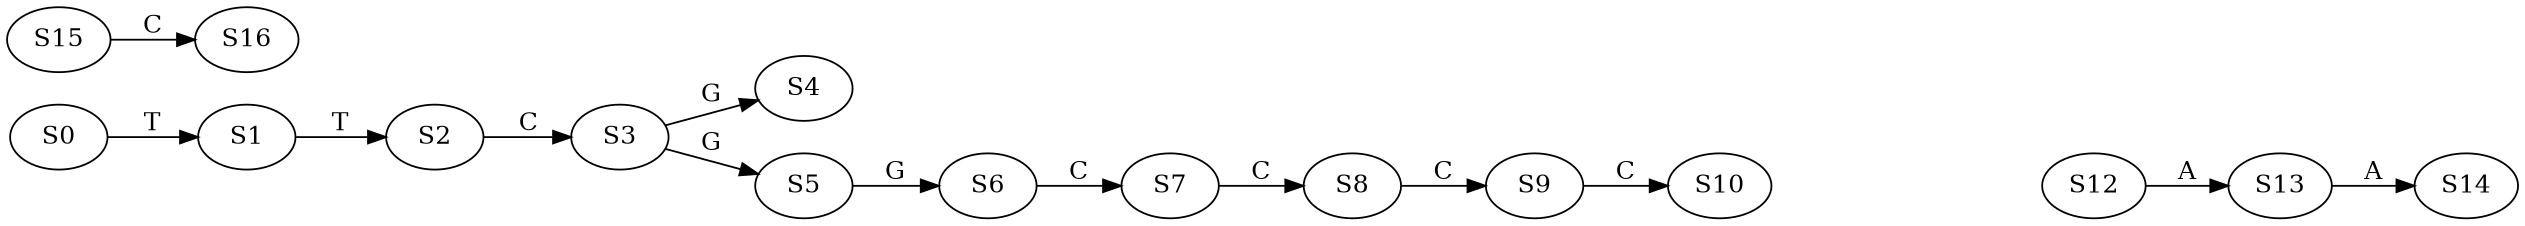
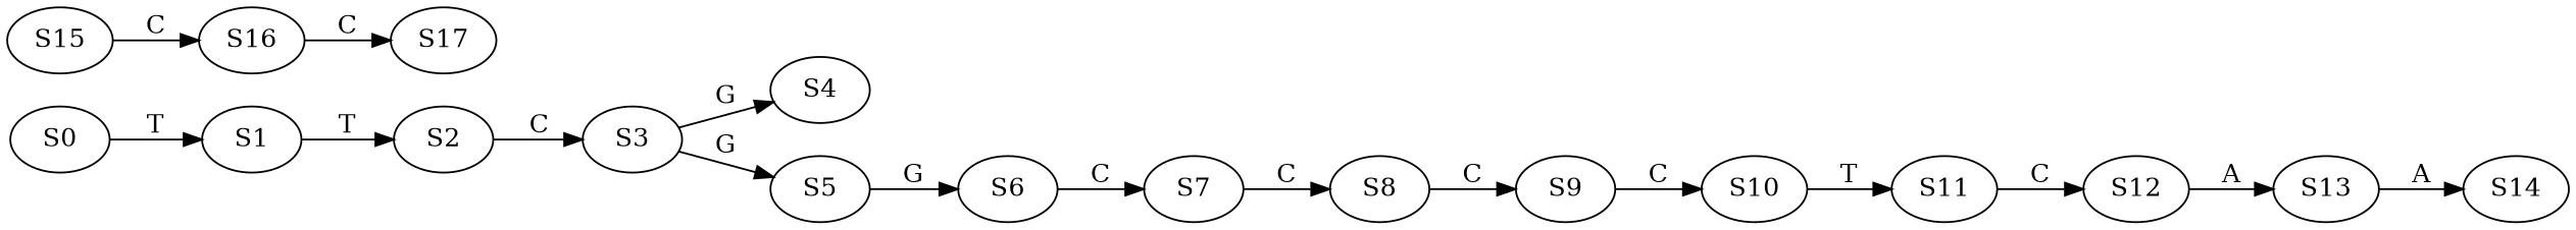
  strict digraph {
    rankdir=LR
    S0
    S1
    S2
    S3
    S4
    S5
    S6
    S7
    S8
    S9
    S10
+   S11
    S12
    S13
    S14
    S15
    S16
+   S17
    S0 -> S1 [label=T]
    S1 -> S2 [label=T]
    S2 -> S3 [label=C]
    S3 -> S4 [label=G]
    S3 -> S5 [label=G]
    S5 -> S6 [label=G]
    S6 -> S7 [label=C]
    S7 -> S8 [label=C]
    S8 -> S9 [label=C]
    S9 -> S10 [label=C]
+   S10 -> S11 [label=T]
+   S11 -> S12 [label=C]
    S12 -> S13 [label=A]
    S13 -> S14 [label=A]
    S15 -> S16 [label=C]
+   S16 -> S17 [label=C]
  }
